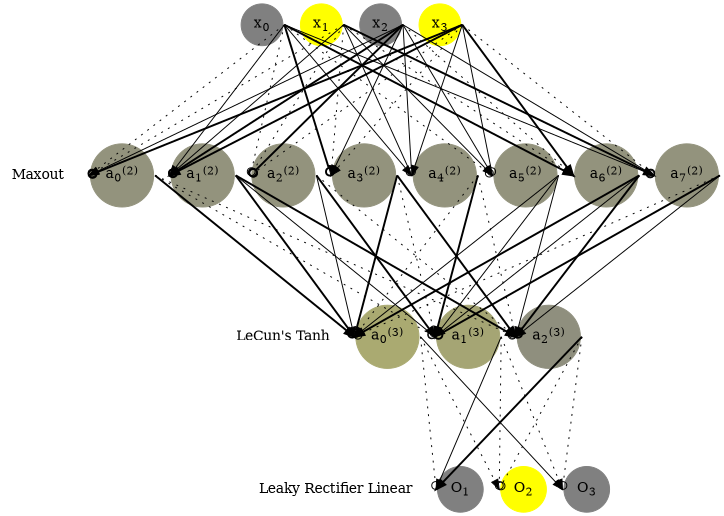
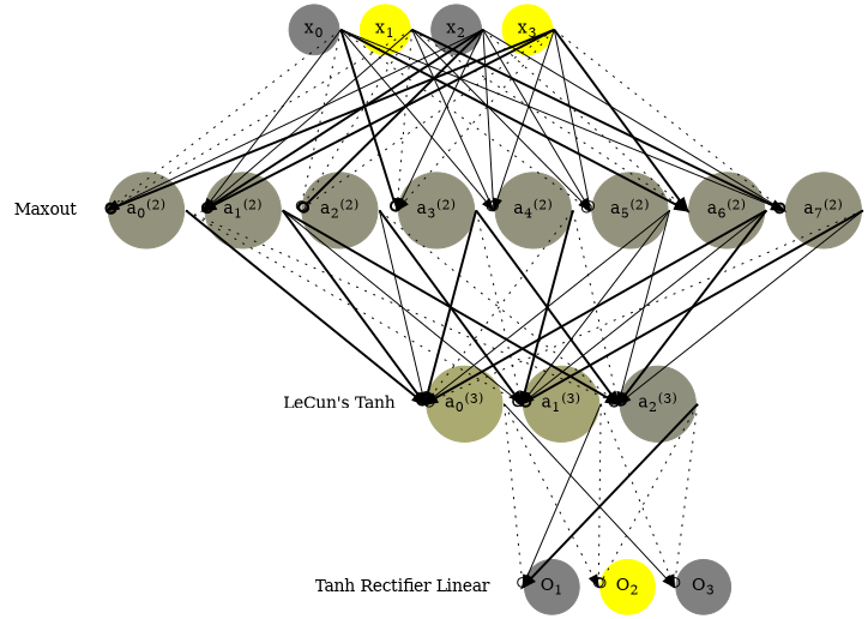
  digraph {
    rankdir=TB
    ranksep=1.4
    splines=false
    node [color="0.1667, 0.149979, 0.574989" fillcolor="0.1667, 0.149979, 0.574989" shape=circle style=filled]
    edge [headport=w style=dotted tailport=e arrowhead=normal]
    n1 [color="0.1667, 0.0, 0.5" fillcolor="0.1667, 0.0, 0.5" label=<x<sub>0</sub>>]
    n2 [color="0.1667, 1.0, 1.0" fillcolor="0.1667, 1.0, 1.0" label=<x<sub>1</sub>>]
    n3 [color="0.1667, 0.0, 0.5" fillcolor="0.1667, 0.0, 0.5" label=<x<sub>2</sub>>]
    n4 [color="0.1667, 1.0, 1.0" fillcolor="0.1667, 1.0, 1.0" label=<x<sub>3</sub>>]
    n5 [label=<a<sub>0</sub><sup>(2)</sup>>]
    n6 [label=<a<sub>1</sub><sup>(2)</sup>>]
    n7 [label=<a<sub>2</sub><sup>(2)</sup>>]
    n8 [label=<a<sub>3</sub><sup>(2)</sup>>]
    n9 [label=<a<sub>4</sub><sup>(2)</sup>>]
    n10 [label=<a<sub>5</sub><sup>(2)</sup>>]
    n11 [label=<a<sub>6</sub><sup>(2)</sup>>]
    n12 [label=<a<sub>7</sub><sup>(2)</sup>>]
    n13 [color="0.1667, 0.334794, 0.667397" fillcolor="0.1667, 0.334794, 0.667397" label=<a<sub>0</sub><sup>(3)</sup>>]
    n14 [color="0.1667, 0.293860, 0.646930" fillcolor="0.1667, 0.293860, 0.646930" label=<a<sub>1</sub><sup>(3)</sup>>]
    n15 [color="0.1667, 0.124268, 0.562134" fillcolor="0.1667, 0.124268, 0.562134" label=<a<sub>2</sub><sup>(3)</sup>>]
    n16 [color="0.1667, 0.0, 0.5" fillcolor="0.1667, 0.0, 0.5" label=<O<sub>1</sub>>]
    n17 [color="0.1667, 1.0, 1.0" fillcolor="0.1667, 1.0, 1.0" label=<O<sub>2</sub>>]
    n18 [color="0.1667, 0.0, 0.5" fillcolor="0.1667, 0.0, 0.5" label=<O<sub>3</sub>>]
    n19 [label=Maxout shape=plaintext color="" fillcolor="" style=""]
    n20 [label="LeCun's Tanh" shape=plaintext color="" fillcolor="" style=""]
-   n21 [label="Leaky Rectifier Linear" shape=plaintext color="" fillcolor="" style=""]
+   n21 [label="Tanh Rectifier Linear" shape=plaintext color="" fillcolor="" style=""]
    subgraph sub_1 {
      n1
    }
    subgraph sub_2 {
      n2
    }
    subgraph sub_3 {
      n3
    }
    subgraph sub_4 {
      n4
    }
    subgraph sub_5 {
      n5
    }
    subgraph sub_6 {
      n6
    }
    subgraph sub_7 {
      n7
    }
    subgraph sub_8 {
      n8
    }
    subgraph sub_9 {
      n9
    }
    subgraph sub_10 {
      n10
    }
    subgraph sub_11 {
      n11
    }
    subgraph sub_12 {
      n12
    }
    subgraph sub_13 {
      n13
    }
    subgraph sub_14 {
      n14
    }
    subgraph sub_15 {
      n15
    }
    subgraph sub_16 {
      n16
    }
    subgraph sub_17 {
      n17
    }
    subgraph sub_18 {
      n18
    }
    subgraph sub_19 {
      rank=same
      n1
      n2
      n3
      n4
    }
    subgraph sub_20 {
      rank=same
      n5
      n6
      n7
      n8
      n9
      n10
      n11
      n12
    }
    subgraph sub_21 {
      rank=same
      n13
      n14
      n15
    }
    subgraph sub_22 {
      rank=same
      n16
      n17
      n18
    }
    subgraph sub_23 {
      rank=same
      n5
      n19
    }
    subgraph sub_24 {
      rank=same
      n13
      n20
    }
    subgraph sub_25 {
      rank=same
      n16
      n21
    }
    n1 -> n2 [style=invis arrowhead=""]
    n1 -> n5 [arrowhead=odot]
    n1 -> n6 [style=solid]
    n1 -> n7 [arrowhead=odot]
    n1 -> n8 [style=bold arrowhead=odot]
    n1 -> n9 [style=solid]
    n1 -> n10 [arrowhead=odot]
    n1 -> n11 [style=bold]
    n1 -> n12 [style=solid arrowhead=odot]
    n2 -> n3 [style=invis arrowhead=""]
    n2 -> n5
    n2 -> n6 [style=solid arrowhead=odot]
    n2 -> n7 [arrowhead=odot]
    n2 -> n8
    n2 -> n9 [style=solid arrowhead=odot]
    n2 -> n10 [style=solid]
    n2 -> n11
    n2 -> n12 [style=bold]
    n3 -> n4 [style=invis arrowhead=""]
    n3 -> n5 [style=solid]
    n3 -> n6 [style=bold arrowhead=odot]
    n3 -> n7 [style=bold arrowhead=odot]
    n3 -> n8 [style=solid]
    n3 -> n9 [style=solid arrowhead=odot]
    n3 -> n10 [style=solid]
    n3 -> n11
    n3 -> n12 [style=solid arrowhead=odot]
    n4 -> n5 [style=bold arrowhead=odot]
    n4 -> n6 [style=bold]
    n4 -> n7 [arrowhead=odot]
    n4 -> n8
    n4 -> n9 [style=solid]
    n4 -> n10 [style=solid arrowhead=odot]
    n4 -> n11 [style=bold]
    n4 -> n12 [arrowhead=odot]
    n5 -> n6 [style=invis arrowhead=""]
    n5 -> n13 [style=bold]
    n5 -> n14 [arrowhead=odot]
    n5 -> n15 [arrowhead=odot]
    n6 -> n7 [style=invis arrowhead=""]
    n6 -> n13 [style=bold arrowhead=odot]
    n6 -> n14 [style=solid arrowhead=odot]
    n6 -> n15 [style=bold]
    n7 -> n8 [style=invis arrowhead=""]
    n7 -> n13 [style=solid]
    n7 -> n14 [style=bold]
    n7 -> n15 [arrowhead=odot]
    n8 -> n9 [style=invis arrowhead=""]
    n8 -> n13 [style=bold arrowhead=odot]
    n8 -> n14 [arrowhead=odot]
    n8 -> n15 [style=bold]
    n9 -> n10 [style=invis arrowhead=""]
    n9 -> n13
    n9 -> n14 [style=bold]
    n9 -> n15 [arrowhead=odot]
    n10 -> n11 [style=invis arrowhead=""]
    n10 -> n13 [style=solid]
    n10 -> n14 [style=solid]
    n10 -> n15 [style=solid]
    n11 -> n12 [style=invis arrowhead=""]
    n11 -> n13 [style=bold]
    n11 -> n14 [style=solid]
    n11 -> n15 [style=bold arrowhead=odot]
    n12 -> n13 [arrowhead=odot]
    n12 -> n14 [style=bold arrowhead=odot]
    n12 -> n15 [style=solid]
    n13 -> n14 [style=invis arrowhead=""]
    n13 -> n16 [arrowhead=odot]
    n13 -> n17
    n13 -> n18 [style=solid]
    n14 -> n15 [style=invis arrowhead=""]
    n14 -> n16 [style=solid]
    n14 -> n17 [arrowhead=odot]
    n14 -> n18
    n15 -> n16 [style=bold]
    n15 -> n17 [arrowhead=odot]
    n15 -> n18 [arrowhead=odot]
    n16 -> n17 [style=invis arrowhead=""]
    n17 -> n18 [style=invis arrowhead=""]
    n19 -> n5 [style=invis arrowhead=""]
    n20 -> n13 [style=invis arrowhead=""]
    n21 -> n16 [style=invis arrowhead=""]
  }
